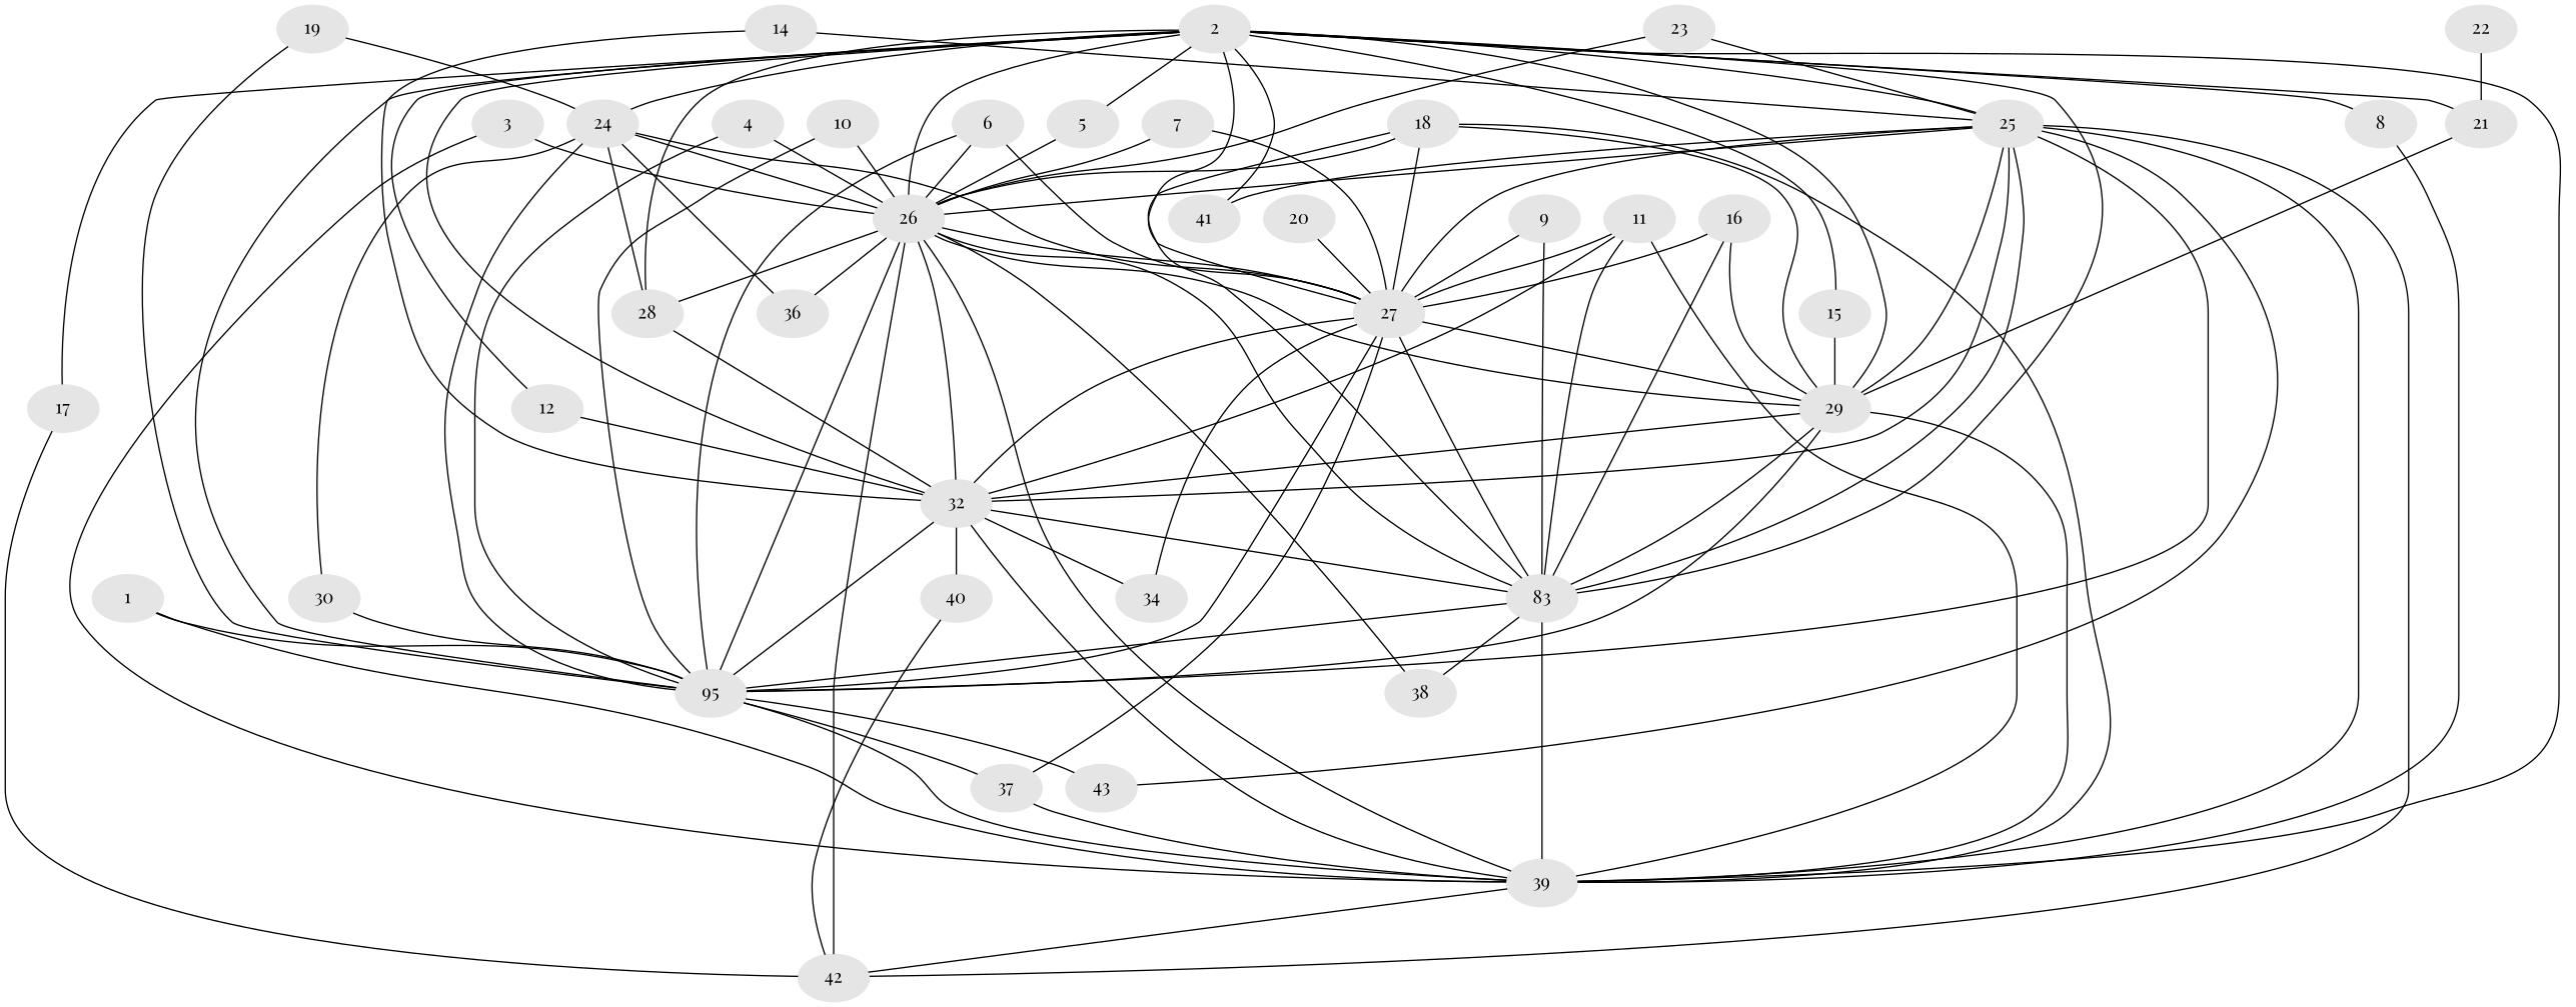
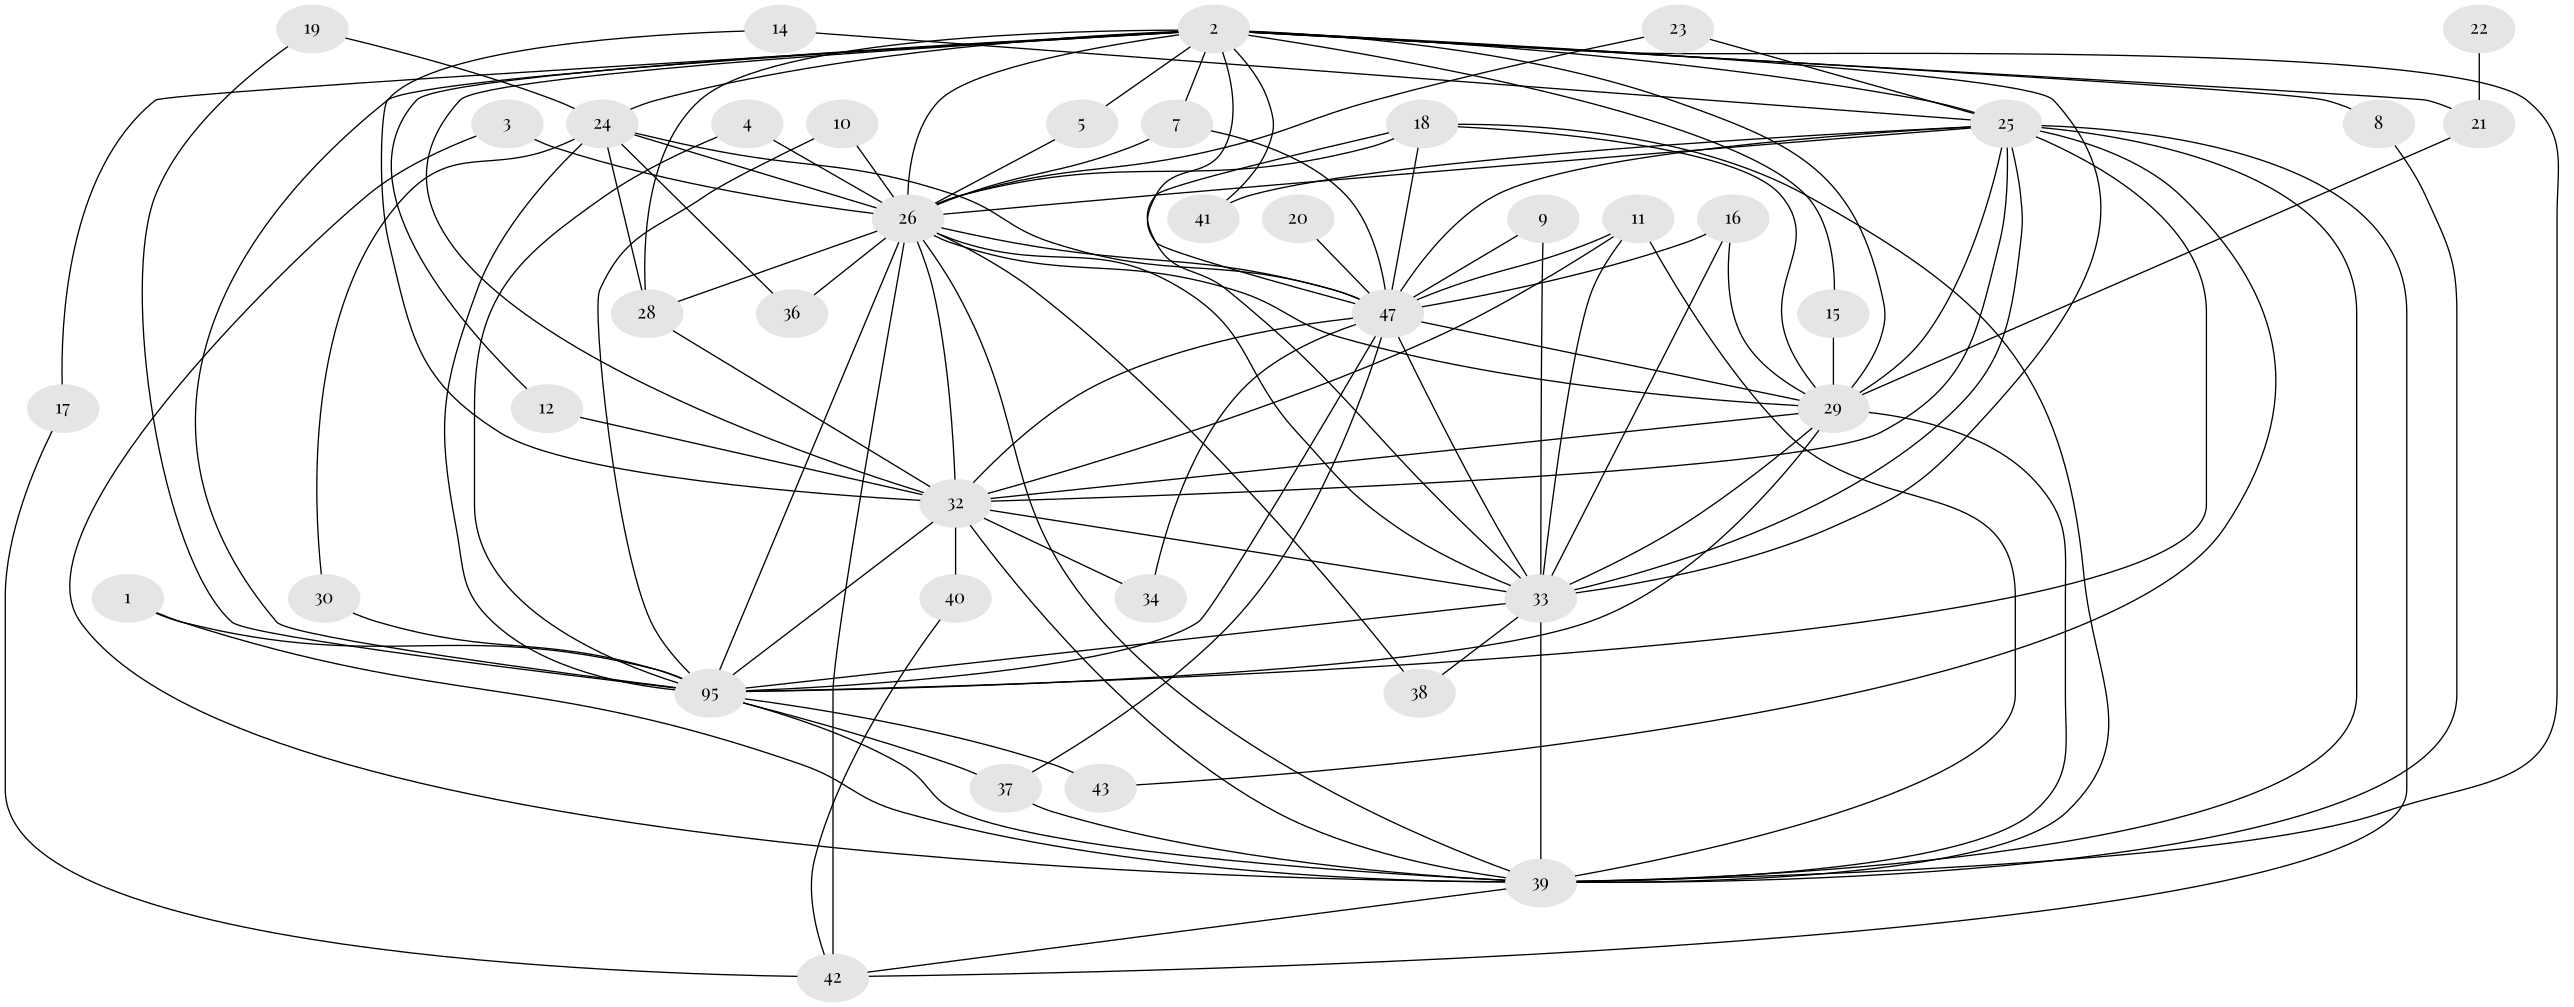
  graph {
    fontname="Playfair Display"
    node [color=gray90 fontname="Playfair Display" style=filled]
    edge [fontname="Playfair Display" weight=1.0]
    n1 [label=95]
    1
    39
    43
    37
    42
    2
    5
    7
    8
    12
    15
    17
    21
    24
    25
    26
-   27
+   27 [label=47]
    28
    29
    32
-   33 [label=83]
+   33
    41
    30
    36
    38
    34
    40
    3
    4
-   6
    9
    10
    11
    14
    16
    18
    19
    20
    22
    23
    n1 -- 39
    n1 -- 43
    n1 -- 37 [weight=3.0]
    1 -- n1
    1 -- 39
    39 -- 42
    37 -- 39
    2 -- n1 [weight=3.0]
    2 -- 39 [weight=2.0]
    2 -- 5
+   2 -- 7
    2 -- 8 [weight=2.0]
    2 -- 12
    2 -- 15
    2 -- 17
    2 -- 21
    2 -- 24
    2 -- 25 [weight=2.0]
    2 -- 26 [weight=3.0]
    2 -- 27 [weight=3.0]
    2 -- 28 [weight=2.0]
    2 -- 29 [weight=2.0]
    2 -- 32 [weight=3.0]
    2 -- 33 [weight=2.0]
    2 -- 41
    5 -- 26
    7 -- 26
    7 -- 27
    8 -- 39
    12 -- 32
    15 -- 29
    17 -- 42
    21 -- 29
    24 -- n1
    24 -- 26
    24 -- 27
    24 -- 28
    24 -- 30
    24 -- 36
    25 -- n1 [weight=3.0]
    25 -- 39
    25 -- 43
    25 -- 42
    25 -- 26
    25 -- 27
    25 -- 29 [weight=3.0]
    25 -- 32
    25 -- 33
    25 -- 41
    26 -- n1
    26 -- 39
    26 -- 42 [weight=3.0]
    26 -- 27
    26 -- 28
    26 -- 29 [weight=2.0]
    26 -- 32
    26 -- 33
    26 -- 36
    26 -- 38
    27 -- n1 [weight=2.0]
    27 -- 37
    27 -- 29
    27 -- 32
    27 -- 33
    27 -- 34
    28 -- 32
    29 -- n1
    29 -- 39
    29 -- 32
    29 -- 33 [weight=2.0]
    32 -- n1
    32 -- 39
    32 -- 33
    32 -- 34
    32 -- 40 [weight=2.0]
    33 -- n1
    33 -- 39 [weight=2.0]
    33 -- 38
    30 -- n1 [weight=3.0]
    40 -- 42
    3 -- 39
    3 -- 26
    4 -- n1
    4 -- 26
-   6 -- n1
-   6 -- 26
-   6 -- 27
    9 -- 27
    9 -- 33
    10 -- n1
    10 -- 26
    11 -- 39
    11 -- 27 [weight=2.0]
    11 -- 32
    11 -- 33
    14 -- 25
    14 -- 32
    16 -- 27
    16 -- 29
    16 -- 33
    18 -- 39
    18 -- 26
    18 -- 27
    18 -- 29
    18 -- 33
    19 -- n1
    19 -- 24
    20 -- 27
    22 -- 21
    23 -- 25
    23 -- 26
  }
